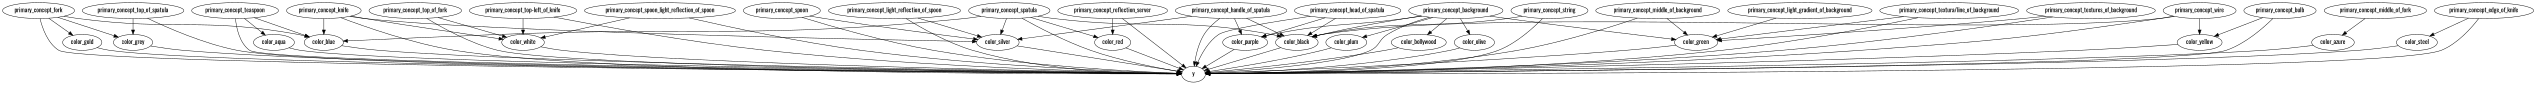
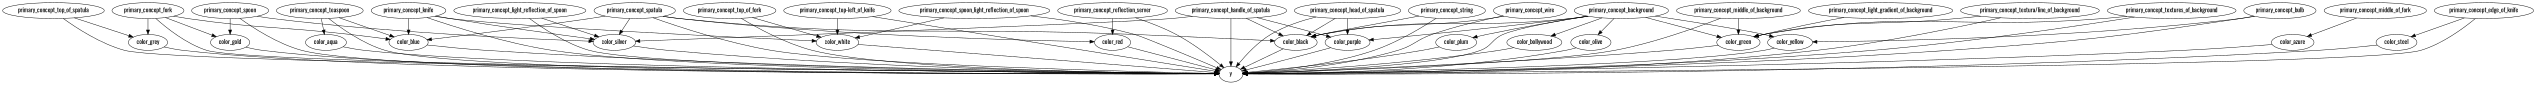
  strict digraph {
    fontname=Oswald
    node [fontname=Oswald]
    edge [fontname=Oswald]
    primary_concept_spatula
    y
    color_silver
    color_black
    color_red
    color_blue
    primary_concept_background
    color_green
    color_yellow
    color_bollywood
    color_olive
    color_plum
    color_purple
    primary_concept_knife
    color_white
    primary_concept_spoon
    color_gold
    primary_concept_string
    primary_concept_fork
    color_grey
    primary_concept_middle_of_background
    primary_concept_wire
    primary_concept_bulb
    primary_concept_middle_of_fork
    color_azure
    n26 [label=primary_concept_reflection_server]
    primary_concept_handle_of_spatula
    primary_concept_head_of_spatula
    primary_concept_top_of_spatula
    primary_concept_top_of_fork
    "primary_concept_top-left_of_knife"
    primary_concept_teaspoon
    color_aqua
    primary_concept_edge_of_knife
    color_steel
    primary_concept_spoon_light_reflection_of_spoon
    "primary_concept_textura/line_of_background"
    primary_concept_light_reflection_of_spoon
    primary_concept_textures_of_background
    primary_concept_light_gradient_of_background
    primary_concept_spatula -> y
    primary_concept_spatula -> color_silver
    primary_concept_spatula -> color_black
    primary_concept_spatula -> color_red
    primary_concept_spatula -> color_blue
    color_silver -> y
    color_black -> y
    color_red -> y
    color_blue -> y
    primary_concept_background -> y
    primary_concept_background -> color_black
    primary_concept_background -> color_green
-   primary_concept_wire -> color_yellow
+   primary_concept_background -> color_yellow
    primary_concept_background -> color_bollywood
    primary_concept_background -> color_olive
    primary_concept_background -> color_plum
    primary_concept_background -> color_purple
    color_green -> y
    color_yellow -> y
    color_bollywood -> y
    color_olive -> y
    color_plum -> y
    color_purple -> y
    primary_concept_knife -> y
    primary_concept_knife -> color_silver
    primary_concept_knife -> color_blue
    primary_concept_knife -> color_white
    color_white -> y
    primary_concept_spoon -> y
    primary_concept_spoon -> color_silver
+   primary_concept_spoon -> color_gold
    color_gold -> y
    primary_concept_string -> y
    primary_concept_string -> color_black
    primary_concept_fork -> y
    primary_concept_fork -> color_blue
    primary_concept_fork -> color_gold
    primary_concept_fork -> color_grey
    color_grey -> y
    primary_concept_middle_of_background -> y
    primary_concept_middle_of_background -> color_green
    primary_concept_wire -> y
    primary_concept_wire -> color_black
    primary_concept_bulb -> y
    primary_concept_bulb -> color_yellow
    primary_concept_middle_of_fork -> color_azure
    color_azure -> y
    n26 -> y
    n26 -> color_red
    primary_concept_handle_of_spatula -> y
    primary_concept_handle_of_spatula -> color_silver
    primary_concept_handle_of_spatula -> color_black
    primary_concept_handle_of_spatula -> color_purple
    primary_concept_head_of_spatula -> y
    primary_concept_head_of_spatula -> color_black
    primary_concept_head_of_spatula -> color_purple
    primary_concept_top_of_spatula -> y
    primary_concept_top_of_spatula -> color_grey
    primary_concept_top_of_fork -> y
    primary_concept_top_of_fork -> color_white
    "primary_concept_top-left_of_knife" -> y
    "primary_concept_top-left_of_knife" -> color_white
    primary_concept_teaspoon -> y
    primary_concept_teaspoon -> color_blue
    primary_concept_teaspoon -> color_aqua
    color_aqua -> y
    primary_concept_edge_of_knife -> y
    primary_concept_edge_of_knife -> color_steel
    color_steel -> y
    primary_concept_spoon_light_reflection_of_spoon -> y
    primary_concept_spoon_light_reflection_of_spoon -> color_white
    "primary_concept_textura/line_of_background" -> y
    "primary_concept_textura/line_of_background" -> color_green
    primary_concept_light_reflection_of_spoon -> y
    primary_concept_light_reflection_of_spoon -> color_silver
    primary_concept_textures_of_background -> y
    primary_concept_textures_of_background -> color_green
    primary_concept_light_gradient_of_background -> color_green
  }
